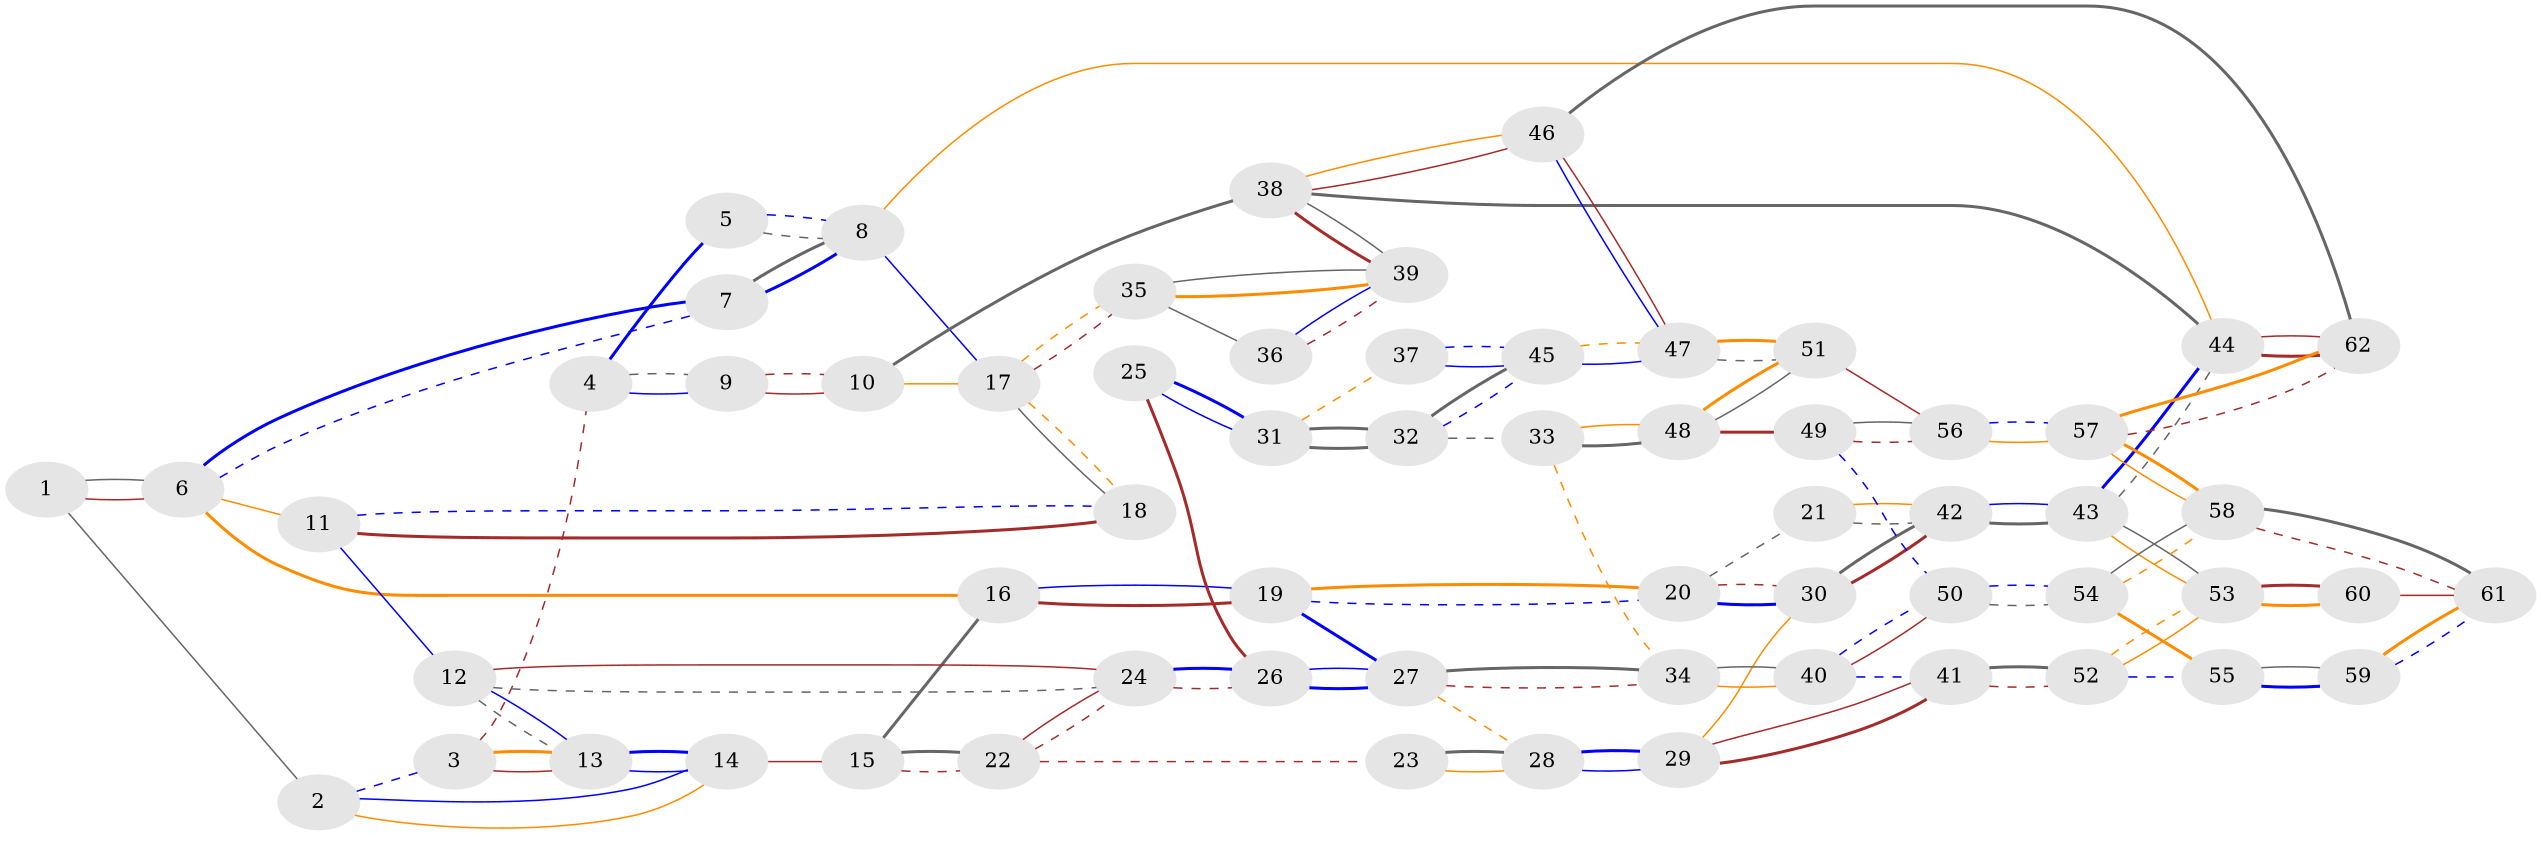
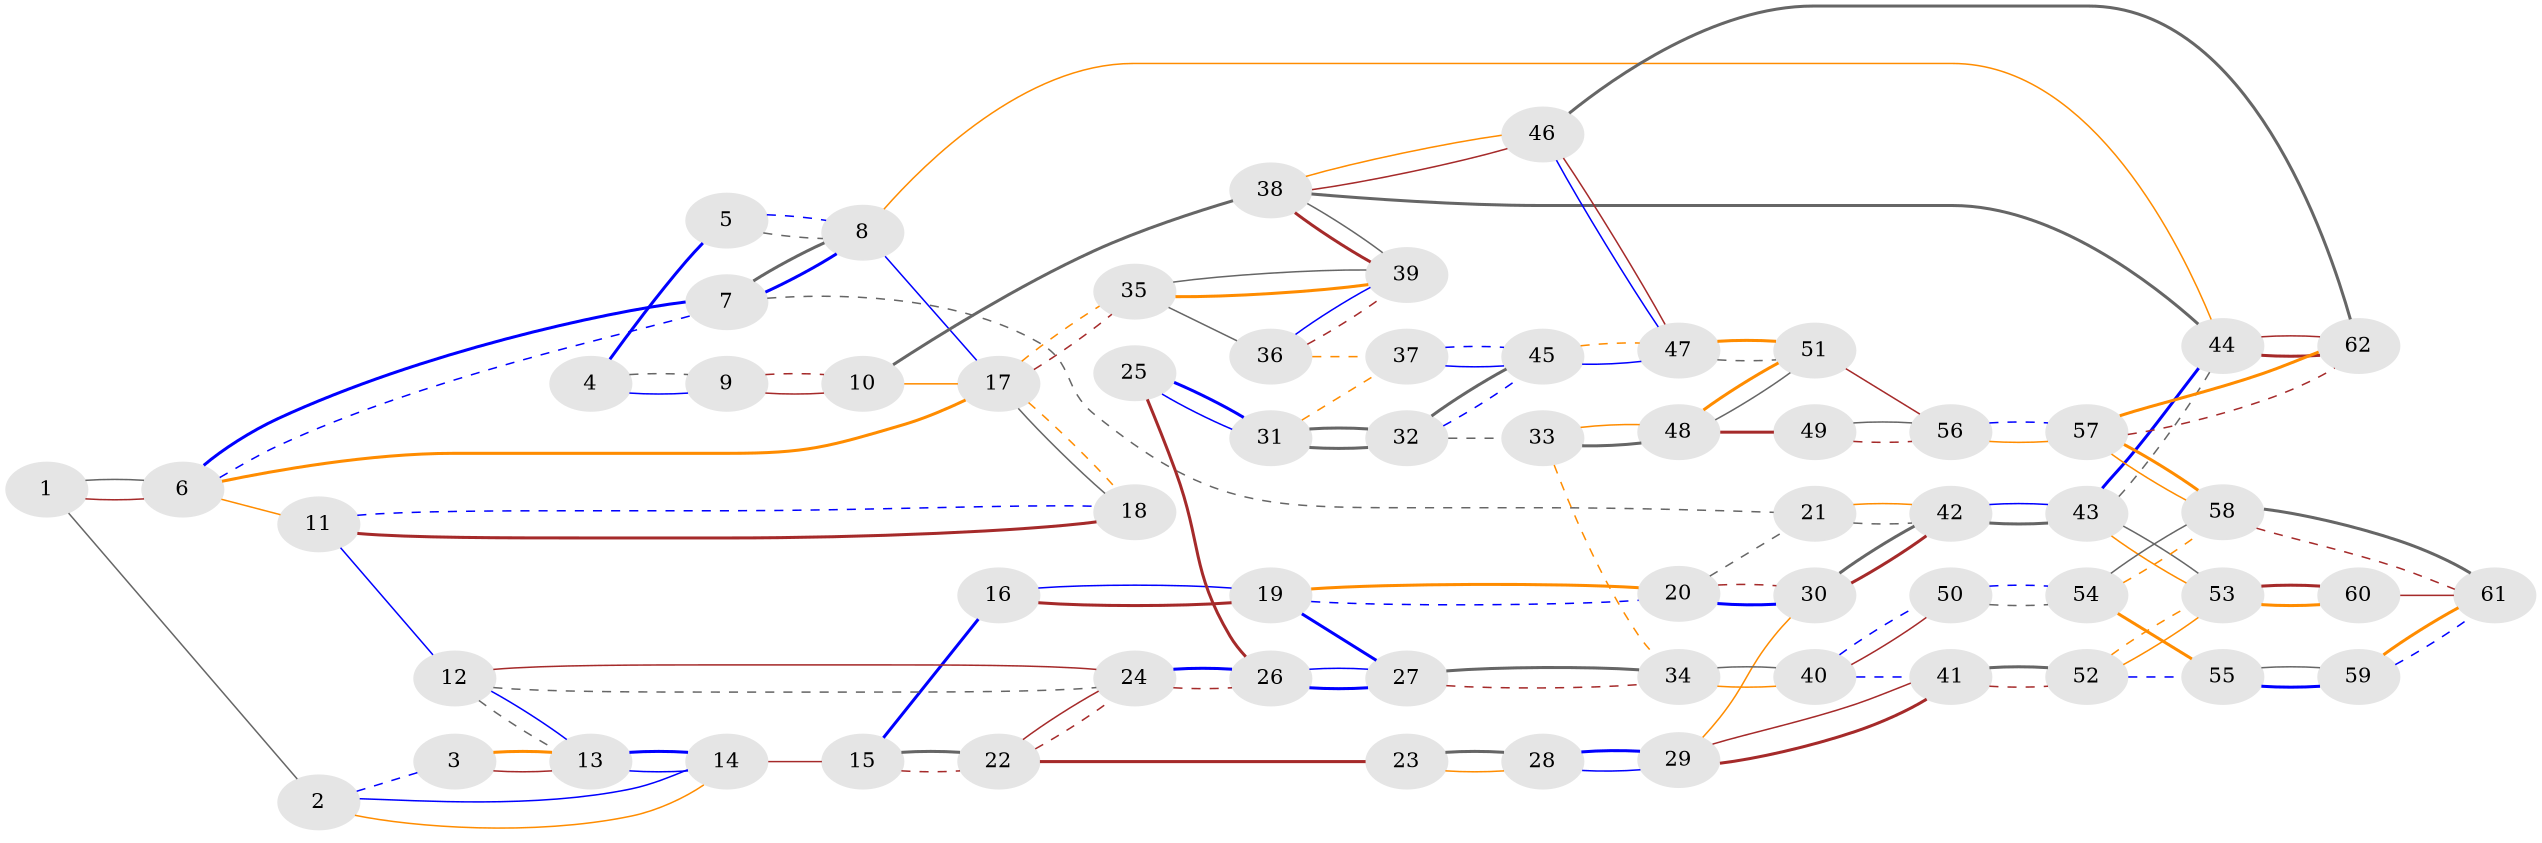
  graph {
    rankdir=LR
    node [color=gray90 style=filled]
    edge [color=blue style=solid]
    1
    2
    6
    3
    14
    7
    16
    11
    4
    13
    15
    5
    9
    8
    10
    44
    17
    21
    19
    42
    38
    62
    12
    18
    35
    39
    46
    24
    26
    22
    23
    20
    27
    36
    25
    31
    30
    28
    43
    29
    32
    37
    34
    40
    41
    52
    33
    45
    48
    47
    51
    49
    50
    54
    53
    55
    60
    56
    57
    58
    59
    61
    1 -- 2 [color=gray40]
    1 -- 6 [color=brown]
    1 -- 6 [color=gray40]
    2 -- 3 [style=dashed]
    2 -- 14 [color=darkorange]
    2 -- 14
    6 -- 7 [style=dashed]
    6 -- 7 [style=bold]
-   6 -- 16 [color=darkorange style=bold]
+   6 -- 17 [color=darkorange style=bold]
    6 -- 11 [color=darkorange]
-   3 -- 4 [color=brown style=dashed]
    3 -- 13 [color=brown]
    3 -- 13 [color=darkorange style=bold]
    14 -- 15 [color=brown]
    7 -- 8 [style=bold]
    7 -- 8 [color=gray40 style=bold]
+   7 -- 21 [color=gray40 style=dashed]
    16 -- 19 [color=brown style=bold]
    16 -- 19
    11 -- 12
    11 -- 18 [color=brown style=bold]
    11 -- 18 [style=dashed]
    4 -- 5 [style=bold]
    4 -- 9
    4 -- 9 [color=gray40 style=dashed]
    13 -- 14
    13 -- 14 [style=bold]
-   15 -- 16 [color=gray40 style=bold]
+   15 -- 16 [style=bold]
    15 -- 22 [color=brown style=dashed]
    15 -- 22 [color=gray40 style=bold]
    5 -- 8 [color=gray40 style=dashed]
    5 -- 8 [style=dashed]
    9 -- 10 [color=brown]
    9 -- 10 [color=brown style=dashed]
    8 -- 44 [color=darkorange]
    8 -- 17
    10 -- 17 [color=darkorange]
    10 -- 38 [color=gray40 style=bold]
    44 -- 62 [color=brown style=bold]
    44 -- 62 [color=brown]
    17 -- 18 [color=gray40]
    17 -- 18 [color=darkorange style=dashed]
    17 -- 35 [color=brown style=dashed]
    17 -- 35 [color=darkorange style=dashed]
    21 -- 42 [color=gray40 style=dashed]
    21 -- 42 [color=darkorange]
    19 -- 20 [style=dashed]
    19 -- 20 [color=darkorange style=bold]
    19 -- 27 [style=bold]
    42 -- 43 [color=gray40 style=bold]
    42 -- 43
    38 -- 44 [color=gray40 style=bold]
    38 -- 39 [color=brown style=bold]
    38 -- 39 [color=gray40]
    38 -- 46 [color=brown]
    38 -- 46 [color=darkorange]
    12 -- 13 [color=gray40 style=dashed]
    12 -- 13
    12 -- 24 [color=gray40 style=dashed]
    12 -- 24 [color=brown]
    35 -- 39 [color=darkorange style=bold]
    35 -- 39 [color=gray40]
    35 -- 36 [color=gray40]
    46 -- 62 [color=gray40 style=bold]
    46 -- 47
    46 -- 47 [color=brown]
    24 -- 26 [color=brown style=dashed]
    24 -- 26 [style=bold]
    26 -- 27 [style=bold]
    26 -- 27
    22 -- 24 [color=brown style=dashed]
    22 -- 24 [color=brown]
-   22 -- 23 [color=brown style=dashed]
+   22 -- 23 [color=brown style=bold]
    23 -- 28 [color=darkorange]
    23 -- 28 [color=gray40 style=bold]
    20 -- 21 [color=gray40 style=dashed]
    20 -- 30 [style=bold]
    20 -- 30 [color=brown style=dashed]
-   27 -- 28 [color=darkorange style=dashed]
    27 -- 34 [color=brown style=dashed]
    27 -- 34 [color=gray40 style=bold]
    36 -- 39 [color=brown style=dashed]
    36 -- 39
+   36 -- 37 [color=darkorange style=dashed]
    25 -- 26 [color=brown style=bold]
    25 -- 31
    25 -- 31 [style=bold]
    31 -- 32 [color=gray40 style=bold]
    31 -- 32 [color=gray40 style=bold]
    31 -- 37 [color=darkorange style=dashed]
    30 -- 42 [color=brown style=bold]
    30 -- 42 [color=gray40 style=bold]
    28 -- 29
    28 -- 29 [style=bold]
    43 -- 44 [color=gray40 style=dashed]
    43 -- 44 [style=bold]
    43 -- 53 [color=darkorange]
    43 -- 53 [color=gray40]
    29 -- 30 [color=darkorange]
    29 -- 41 [color=brown style=bold]
    29 -- 41 [color=brown]
    32 -- 33 [color=gray40 style=dashed]
    32 -- 45 [style=dashed]
    32 -- 45 [color=gray40 style=bold]
    37 -- 45
    37 -- 45 [style=dashed]
    34 -- 40 [color=darkorange]
    34 -- 40 [color=gray40]
    40 -- 41 [style=dashed]
    40 -- 50 [color=brown]
    40 -- 50 [style=dashed]
    41 -- 52 [color=brown style=dashed]
    41 -- 52 [color=gray40 style=bold]
    52 -- 53 [color=darkorange]
    52 -- 53 [color=darkorange style=dashed]
    52 -- 55 [style=dashed]
    33 -- 34 [color=darkorange style=dashed]
    33 -- 48 [color=gray40 style=bold]
    33 -- 48 [color=darkorange]
    45 -- 47
    45 -- 47 [color=darkorange style=dashed]
    48 -- 51 [color=gray40]
    48 -- 51 [color=darkorange style=bold]
    48 -- 49 [color=brown style=bold]
    47 -- 51 [color=gray40 style=dashed]
    47 -- 51 [color=darkorange style=bold]
    51 -- 56 [color=brown]
-   49 -- 50 [style=dashed]
    49 -- 56 [color=brown style=dashed]
    49 -- 56 [color=gray40]
    50 -- 54 [color=gray40 style=dashed]
    50 -- 54 [style=dashed]
    54 -- 55 [color=darkorange style=bold]
    54 -- 58 [color=darkorange style=dashed]
    54 -- 58 [color=gray40]
    53 -- 60 [color=darkorange style=bold]
    53 -- 60 [color=brown style=bold]
    55 -- 59 [style=bold]
    55 -- 59 [color=gray40]
    60 -- 61 [color=brown]
    56 -- 57 [color=darkorange]
    56 -- 57 [style=dashed]
    57 -- 62 [color=brown style=dashed]
    57 -- 62 [color=darkorange style=bold]
    57 -- 58 [color=darkorange]
    57 -- 58 [color=darkorange style=bold]
    58 -- 61 [color=brown style=dashed]
    58 -- 61 [color=gray40 style=bold]
    59 -- 61 [style=dashed]
    59 -- 61 [color=darkorange style=bold]
  }
